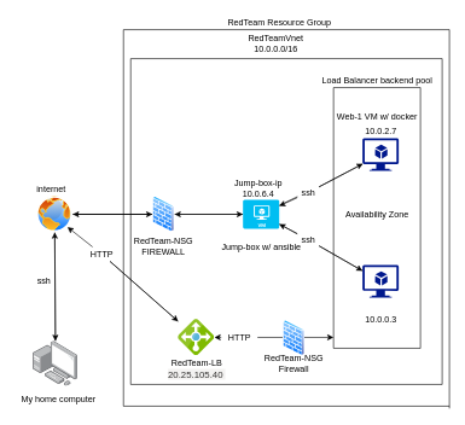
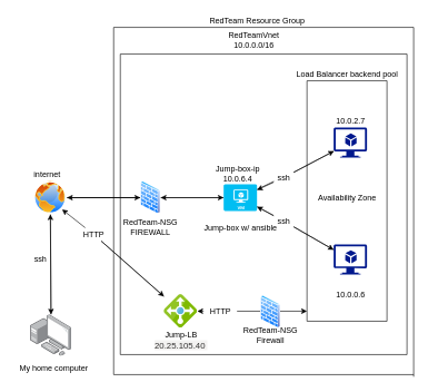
  <mxCell id="0" />
  <mxCell id="1" parent="0" />
  <mxCell id="2" value="" style="aspect=fixed;perimeter=ellipsePerimeter;html=1;align=center;shadow=0;dashed=0;spacingTop=3;image;image=img/lib/active_directory/internet_globe.svg;" vertex="1" parent="1"><mxGeometry x="50" y="270" width="50" height="50" as="geometry" /></mxCell>
  <mxCell id="3" style="edgeStyle=none;rounded=0;orthogonalLoop=1;jettySize=auto;html=1;entryX=0.328;entryY=0.5;entryDx=0;entryDy=0;entryPerimeter=0;" edge="1" parent="1" source="7" target="14"><mxGeometry relative="1" as="geometry" /></mxCell>
  <mxCell id="4" style="edgeStyle=none;rounded=0;orthogonalLoop=1;jettySize=auto;html=1;" edge="1" parent="1" source="7" target="14"><mxGeometry relative="1" as="geometry" /></mxCell>
  <mxCell id="5" style="edgeStyle=none;rounded=0;orthogonalLoop=1;jettySize=auto;html=1;startArrow=none;" edge="1" parent="1" source="50" target="36"><mxGeometry relative="1" as="geometry" /></mxCell>
  <mxCell id="6" style="edgeStyle=none;rounded=0;orthogonalLoop=1;jettySize=auto;html=1;" edge="1" parent="1" source="7" target="10"><mxGeometry relative="1" as="geometry" /></mxCell>
  <mxCell id="7" value="" style="aspect=fixed;perimeter=ellipsePerimeter;html=1;align=center;shadow=0;dashed=0;spacingTop=3;image;image=img/lib/active_directory/internet_globe.svg;" vertex="1" parent="1"><mxGeometry x="50" y="270" width="50" height="50" as="geometry" /></mxCell>
  <mxCell id="8" value="internet" style="text;html=1;resizable=0;autosize=1;align=center;verticalAlign=middle;points=[];fillColor=none;strokeColor=none;rounded=0;" vertex="1" parent="1"><mxGeometry x="40" y="250" width="60" height="20" as="geometry" /></mxCell>
  <mxCell id="9" style="edgeStyle=none;rounded=0;orthogonalLoop=1;jettySize=auto;html=1;" edge="1" parent="1" source="10" target="7"><mxGeometry relative="1" as="geometry" /></mxCell>
  <mxCell id="10" value="" style="points=[];aspect=fixed;html=1;align=center;shadow=0;dashed=0;image;image=img/lib/allied_telesis/computer_and_terminals/Personal_Computer_with_Server.svg;" vertex="1" parent="1"><mxGeometry x="45" y="470" width="62.4" height="62.4" as="geometry" /></mxCell>
  <mxCell id="11" value="My home computer" style="text;html=1;resizable=0;autosize=1;align=center;verticalAlign=middle;points=[];fillColor=none;strokeColor=none;rounded=0;" vertex="1" parent="1"><mxGeometry y="540" width="120" height="20" as="geometry" x="20" /></mxCell>
  <mxCell id="12" style="edgeStyle=none;rounded=0;orthogonalLoop=1;jettySize=auto;html=1;" edge="1" parent="1" source="14" target="7"><mxGeometry relative="1" as="geometry" /></mxCell>
  <mxCell id="13" style="edgeStyle=none;rounded=0;orthogonalLoop=1;jettySize=auto;html=1;entryX=0;entryY=0.5;entryDx=0;entryDy=0;entryPerimeter=0;" edge="1" parent="1" source="14" target="19"><mxGeometry relative="1" as="geometry" /></mxCell>
  <mxCell id="14" value="" style="aspect=fixed;perimeter=ellipsePerimeter;html=1;align=center;shadow=0;dashed=0;spacingTop=3;image;image=img/lib/active_directory/firewall.svg;" vertex="1" parent="1"><mxGeometry x="210" y="270" width="30.5" height="50" as="geometry" /></mxCell>
  <mxCell id="15" value="RedTeam-NSG&lt;br&gt;FIREWALL" style="text;html=1;resizable=0;autosize=1;align=center;verticalAlign=middle;points=[];fillColor=none;strokeColor=none;rounded=0;" vertex="1" parent="1"><mxGeometry x="175.25" y="325" width="100" height="30" as="geometry" /></mxCell>
  <mxCell id="16" style="edgeStyle=none;rounded=0;orthogonalLoop=1;jettySize=auto;html=1;startArrow=none;" edge="1" parent="1" source="33" target="25"><mxGeometry relative="1" as="geometry" /></mxCell>
  <mxCell id="17" style="edgeStyle=none;rounded=0;orthogonalLoop=1;jettySize=auto;html=1;entryX=0.01;entryY=0.78;entryDx=0;entryDy=0;entryPerimeter=0;startArrow=none;" edge="1" parent="1" source="30" target="23"><mxGeometry relative="1" as="geometry" /></mxCell>
  <mxCell id="18" style="edgeStyle=none;rounded=0;orthogonalLoop=1;jettySize=auto;html=1;" edge="1" parent="1" source="19" target="14"><mxGeometry relative="1" as="geometry" /></mxCell>
  <mxCell id="19" value="" style="verticalLabelPosition=bottom;html=1;verticalAlign=top;align=center;strokeColor=none;fillColor=#00BEF2;shape=mxgraph.azure.virtual_machine;" vertex="1" parent="1"><mxGeometry x="335" y="275" width="50" height="40" as="geometry" /></mxCell>
  <mxCell id="20" value="Jump-box w/ ansible" style="text;html=1;resizable=0;autosize=1;align=center;verticalAlign=middle;points=[];fillColor=none;strokeColor=none;rounded=0;" vertex="1" parent="1"><mxGeometry x="300" y="330" width="120" height="20" as="geometry" /></mxCell>
  <mxCell id="21" style="edgeStyle=none;rounded=0;orthogonalLoop=1;jettySize=auto;html=1;entryX=1;entryY=0.5;entryDx=0;entryDy=0;" edge="1" parent="1" source="14" target="14"><mxGeometry relative="1" as="geometry" /></mxCell>
  <mxCell id="22" style="edgeStyle=none;rounded=0;orthogonalLoop=1;jettySize=auto;html=1;startArrow=none;" edge="1" parent="1" source="30" target="19"><mxGeometry relative="1" as="geometry" /></mxCell>
  <mxCell id="23" value="" style="sketch=0;aspect=fixed;pointerEvents=1;shadow=0;dashed=0;html=1;strokeColor=none;labelPosition=center;verticalLabelPosition=bottom;verticalAlign=top;align=center;fillColor=#00188D;shape=mxgraph.azure.virtual_machine_feature" vertex="1" parent="1"><mxGeometry x="500" y="190" width="50" height="45" as="geometry" /></mxCell>
  <mxCell id="24" style="edgeStyle=none;rounded=0;orthogonalLoop=1;jettySize=auto;html=1;startArrow=none;" edge="1" parent="1" source="33" target="19"><mxGeometry relative="1" as="geometry" /></mxCell>
  <mxCell id="25" value="" style="sketch=0;aspect=fixed;pointerEvents=1;shadow=0;dashed=0;html=1;strokeColor=none;labelPosition=center;verticalLabelPosition=bottom;verticalAlign=top;align=center;fillColor=#00188D;shape=mxgraph.azure.virtual_machine_feature" vertex="1" parent="1"><mxGeometry x="500" y="365" width="50" height="45" as="geometry" /></mxCell>
- <mxCell id="26" value="Web-1 VM w/ docker" style="text;html=1;resizable=0;autosize=1;align=center;verticalAlign=middle;points=[];fillColor=none;strokeColor=none;rounded=0;" vertex="1" parent="1"><mxGeometry x="455" y="150" width="130" height="20" as="geometry" /></mxCell>
- <mxCell id="27" value="10.0.0.3" style="text;html=1;resizable=0;autosize=1;align=center;verticalAlign=middle;points=[];fillColor=none;strokeColor=none;rounded=0;" vertex="1" parent="1"><mxGeometry x="495" y="430" width="60" height="20" as="geometry" /></mxCell>
+ <mxCell id="27" value="10.0.0.6" style="text;html=1;resizable=0;autosize=1;align=center;verticalAlign=middle;points=[];fillColor=none;strokeColor=none;rounded=0;" vertex="1" parent="1"><mxGeometry x="495" y="430" width="60" height="20" as="geometry" /></mxCell>
  <mxCell id="28" value="10.0.2.7" style="text;html=1;resizable=0;autosize=1;align=center;verticalAlign=middle;points=[];fillColor=none;strokeColor=none;rounded=0;" vertex="1" parent="1"><mxGeometry x="495" y="170" width="60" height="20" as="geometry" /></mxCell>
  <mxCell id="29" value="" style="edgeStyle=none;rounded=0;orthogonalLoop=1;jettySize=auto;html=1;endArrow=none;" edge="1" parent="1" source="23" target="30"><mxGeometry relative="1" as="geometry"><mxPoint x="460" y="245.521" as="sourcePoint" /><mxPoint x="390" y="281.979" as="targetPoint" /></mxGeometry></mxCell>
  <mxCell id="30" value="ssh" style="text;html=1;resizable=0;autosize=1;align=center;verticalAlign=middle;points=[];fillColor=none;strokeColor=none;rounded=0;" vertex="1" parent="1"><mxGeometry x="410" y="255" width="30" height="20" as="geometry" /></mxCell>
  <mxCell id="31" value="" style="edgeStyle=none;rounded=0;orthogonalLoop=1;jettySize=auto;html=1;entryX=0.01;entryY=0.78;entryDx=0;entryDy=0;entryPerimeter=0;endArrow=none;" edge="1" parent="1" source="19" target="30"><mxGeometry relative="1" as="geometry"><mxPoint x="390" y="281.937" as="sourcePoint" /><mxPoint x="460.5" y="245.1" as="targetPoint" /></mxGeometry></mxCell>
  <mxCell id="32" value="" style="edgeStyle=none;rounded=0;orthogonalLoop=1;jettySize=auto;html=1;endArrow=none;" edge="1" parent="1" source="25" target="33"><mxGeometry relative="1" as="geometry"><mxPoint x="460" y="348.438" as="sourcePoint" /><mxPoint x="390" y="309.062" as="targetPoint" /></mxGeometry></mxCell>
  <mxCell id="33" value="ssh" style="text;html=1;resizable=0;autosize=1;align=center;verticalAlign=middle;points=[];fillColor=none;strokeColor=none;rounded=0;" vertex="1" parent="1"><mxGeometry x="410" y="320" width="30" height="20" as="geometry" /></mxCell>
  <mxCell id="34" value="" style="edgeStyle=none;rounded=0;orthogonalLoop=1;jettySize=auto;html=1;endArrow=none;" edge="1" parent="1" source="19" target="33"><mxGeometry relative="1" as="geometry"><mxPoint x="390" y="309.062" as="sourcePoint" /><mxPoint x="460" y="348.438" as="targetPoint" /></mxGeometry></mxCell>
  <mxCell id="35" style="edgeStyle=none;rounded=0;orthogonalLoop=1;jettySize=auto;html=1;entryX=1;entryY=1;entryDx=0;entryDy=0;startArrow=none;" edge="1" parent="1" source="50" target="7"><mxGeometry relative="1" as="geometry" /></mxCell>
  <mxCell id="36" value="" style="sketch=0;aspect=fixed;html=1;points=[];align=center;image;fontSize=12;image=img/lib/mscae/Load_Balancer_feature.svg;" vertex="1" parent="1"><mxGeometry x="245.5" y="440" width="50" height="50" as="geometry" /></mxCell>
- <mxCell id="37" value="RedTeam-LB" style="text;html=1;resizable=0;autosize=1;align=center;verticalAlign=middle;points=[];fillColor=none;strokeColor=none;rounded=0;" vertex="1" parent="1"><mxGeometry x="225.5" y="491.2" width="90" height="20" as="geometry" /></mxCell>
+ <mxCell id="37" value="Jump-LB" style="text;html=1;resizable=0;autosize=1;align=center;verticalAlign=middle;points=[];fillColor=none;strokeColor=none;rounded=0;" vertex="1" parent="1"><mxGeometry x="225.5" y="491.2" width="90" height="20" as="geometry" /></mxCell>
  <mxCell id="38" value="&#10;&#10;&lt;span style=&quot;color: rgb(50, 49, 48); font-size: 13px; font-style: normal; font-weight: 400; letter-spacing: normal; text-align: left; text-indent: 0px; text-transform: none; word-spacing: 0px; background-color: rgb(243, 242, 241); display: inline; float: none;&quot;&gt;20.25.105.40&lt;span&gt;&amp;nbsp;&lt;/span&gt;&lt;/span&gt;&#10;&#10;" style="text;html=1;resizable=0;autosize=1;align=center;verticalAlign=middle;points=[];fillColor=none;strokeColor=none;rounded=0;" vertex="1" parent="1"><mxGeometry x="225.5" y="486.2" width="90" height="60" as="geometry" /></mxCell>
  <mxCell id="39" value="" style="endArrow=none;html=1;rounded=0;" edge="1" parent="1"><mxGeometry width="50" height="50" relative="1" as="geometry"><mxPoint x="170" y="560" as="sourcePoint" /><mxPoint x="170" y="40" as="targetPoint" /></mxGeometry></mxCell>
  <mxCell id="40" value="" style="endArrow=none;html=1;rounded=0;" edge="1" parent="1"><mxGeometry width="50" height="50" relative="1" as="geometry"><mxPoint x="170" y="40" as="sourcePoint" /><mxPoint x="620" y="40" as="targetPoint" /></mxGeometry></mxCell>
  <mxCell id="41" value="" style="endArrow=none;html=1;rounded=0;" edge="1" parent="1"><mxGeometry width="50" height="50" relative="1" as="geometry"><mxPoint x="620" y="563.2" as="sourcePoint" /><mxPoint x="620" y="40" as="targetPoint" /></mxGeometry></mxCell>
  <mxCell id="42" value="" style="endArrow=none;html=1;rounded=0;" edge="1" parent="1"><mxGeometry width="50" height="50" relative="1" as="geometry"><mxPoint x="170" y="560" as="sourcePoint" /><mxPoint x="620" y="560" as="targetPoint" /></mxGeometry></mxCell>
  <mxCell id="43" value="RedTeam Resource Group&lt;br&gt;" style="text;html=1;resizable=0;autosize=1;align=center;verticalAlign=middle;points=[];fillColor=none;strokeColor=none;rounded=0;" vertex="1" parent="1"><mxGeometry x="305" y="20" width="160" height="20" as="geometry" /></mxCell>
  <mxCell id="44" value="" style="endArrow=none;html=1;rounded=0;" edge="1" parent="1"><mxGeometry width="50" height="50" relative="1" as="geometry"><mxPoint x="180" y="80" as="sourcePoint" /><mxPoint x="610" y="80" as="targetPoint" /></mxGeometry></mxCell>
  <mxCell id="45" value="RedTeamVnet&lt;br&gt;10.0.0.0/16" style="text;html=1;resizable=0;autosize=1;align=center;verticalAlign=middle;points=[];fillColor=none;strokeColor=none;rounded=0;" vertex="1" parent="1"><mxGeometry x="335" y="45" width="90" height="30" as="geometry" /></mxCell>
  <mxCell id="46" value="" style="endArrow=none;html=1;rounded=0;" edge="1" parent="1"><mxGeometry width="50" height="50" relative="1" as="geometry"><mxPoint x="180" y="530" as="sourcePoint" /><mxPoint x="180" y="80" as="targetPoint" /></mxGeometry></mxCell>
  <mxCell id="47" value="" style="endArrow=none;html=1;rounded=0;" edge="1" parent="1"><mxGeometry width="50" height="50" relative="1" as="geometry"><mxPoint x="180" y="530" as="sourcePoint" /><mxPoint x="610" y="530" as="targetPoint" /></mxGeometry></mxCell>
  <mxCell id="48" value="" style="endArrow=none;html=1;rounded=0;" edge="1" parent="1"><mxGeometry width="50" height="50" relative="1" as="geometry"><mxPoint x="610" y="530" as="sourcePoint" /><mxPoint x="610" y="80" as="targetPoint" /></mxGeometry></mxCell>
  <mxCell id="49" value="" style="edgeStyle=none;rounded=0;orthogonalLoop=1;jettySize=auto;html=1;endArrow=none;" edge="1" parent="1" source="36" target="50"><mxGeometry relative="1" as="geometry"><mxPoint x="245.5" y="443.585" as="sourcePoint" /><mxPoint x="92.678" y="312.678" as="targetPoint" /></mxGeometry></mxCell>
  <mxCell id="50" value="HTTP" style="text;html=1;resizable=0;autosize=1;align=center;verticalAlign=middle;points=[];fillColor=none;strokeColor=none;rounded=0;" vertex="1" parent="1"><mxGeometry x="115" y="340" width="50" height="20" as="geometry" /></mxCell>
  <mxCell id="51" value="" style="endArrow=none;html=1;rounded=0;" edge="1" parent="1"><mxGeometry width="50" height="50" relative="1" as="geometry"><mxPoint x="460" y="480" as="sourcePoint" /><mxPoint x="460" y="120" as="targetPoint" /></mxGeometry></mxCell>
  <mxCell id="52" value="" style="endArrow=none;html=1;rounded=0;" edge="1" parent="1"><mxGeometry width="50" height="50" relative="1" as="geometry"><mxPoint x="580" y="120" as="sourcePoint" /><mxPoint x="460" y="120" as="targetPoint" /></mxGeometry></mxCell>
  <mxCell id="53" value="" style="endArrow=none;html=1;rounded=0;" edge="1" parent="1"><mxGeometry width="50" height="50" relative="1" as="geometry"><mxPoint x="580" y="480" as="sourcePoint" /><mxPoint x="580" y="120" as="targetPoint" /></mxGeometry></mxCell>
  <mxCell id="54" value="" style="endArrow=none;html=1;rounded=0;" edge="1" parent="1"><mxGeometry width="50" height="50" relative="1" as="geometry"><mxPoint x="460" y="480" as="sourcePoint" /><mxPoint x="580" y="480" as="targetPoint" /></mxGeometry></mxCell>
  <mxCell id="55" value="Load Balancer backend pool" style="text;html=1;resizable=0;autosize=1;align=center;verticalAlign=middle;points=[];fillColor=none;strokeColor=none;rounded=0;" vertex="1" parent="1"><mxGeometry x="435" y="100" width="170" height="20" as="geometry" /></mxCell>
  <mxCell id="56" value="" style="endArrow=classic;startArrow=none;html=1;rounded=0;" edge="1" parent="1" source="57"><mxGeometry width="50" height="50" relative="1" as="geometry"><mxPoint x="450" y="300" as="sourcePoint" /><mxPoint x="460" y="465" as="targetPoint" /></mxGeometry></mxCell>
  <mxCell id="57" value="HTTP" style="text;html=1;resizable=0;autosize=1;align=center;verticalAlign=middle;points=[];fillColor=none;strokeColor=none;rounded=0;" vertex="1" parent="1"><mxGeometry x="305" y="455" width="50" height="20" as="geometry" /></mxCell>
  <mxCell id="58" value="" style="endArrow=none;startArrow=classic;html=1;rounded=0;" edge="1" parent="1" source="36" target="57"><mxGeometry width="50" height="50" relative="1" as="geometry"><mxPoint x="295.5" y="465" as="sourcePoint" /><mxPoint x="460" y="465" as="targetPoint" /></mxGeometry></mxCell>
  <mxCell id="59" value="" style="aspect=fixed;perimeter=ellipsePerimeter;html=1;align=center;shadow=0;dashed=0;spacingTop=3;image;image=img/lib/active_directory/firewall.svg;" vertex="1" parent="1"><mxGeometry x="390" y="441" width="30.5" height="50" as="geometry" /></mxCell>
  <mxCell id="60" value="RedTeam-NSG&lt;br&gt;Firewall" style="text;html=1;resizable=0;autosize=1;align=center;verticalAlign=middle;points=[];fillColor=none;strokeColor=none;rounded=0;" vertex="1" parent="1"><mxGeometry x="355" y="486.2" width="100" height="30" as="geometry" /></mxCell>
  <mxCell id="61" value="Availability Zone&lt;br&gt;" style="text;html=1;resizable=0;autosize=1;align=center;verticalAlign=middle;points=[];fillColor=none;strokeColor=none;rounded=0;" vertex="1" parent="1"><mxGeometry x="470" y="285" width="100" height="20" as="geometry" /></mxCell>
  <mxCell id="62" value="Jump-box-ip&lt;br&gt;10.0.6.4" style="text;html=1;resizable=0;autosize=1;align=center;verticalAlign=middle;points=[];fillColor=none;strokeColor=none;rounded=0;" vertex="1" parent="1"><mxGeometry x="315.5" y="245" width="80" height="30" as="geometry" /></mxCell>
  <mxCell id="63" value="ssh" style="text;html=1;resizable=0;autosize=1;align=center;verticalAlign=middle;points=[];fillColor=none;strokeColor=none;rounded=0;" vertex="1" parent="1"><mxGeometry x="45" y="377.5" width="30" height="20" as="geometry" /></mxCell>
